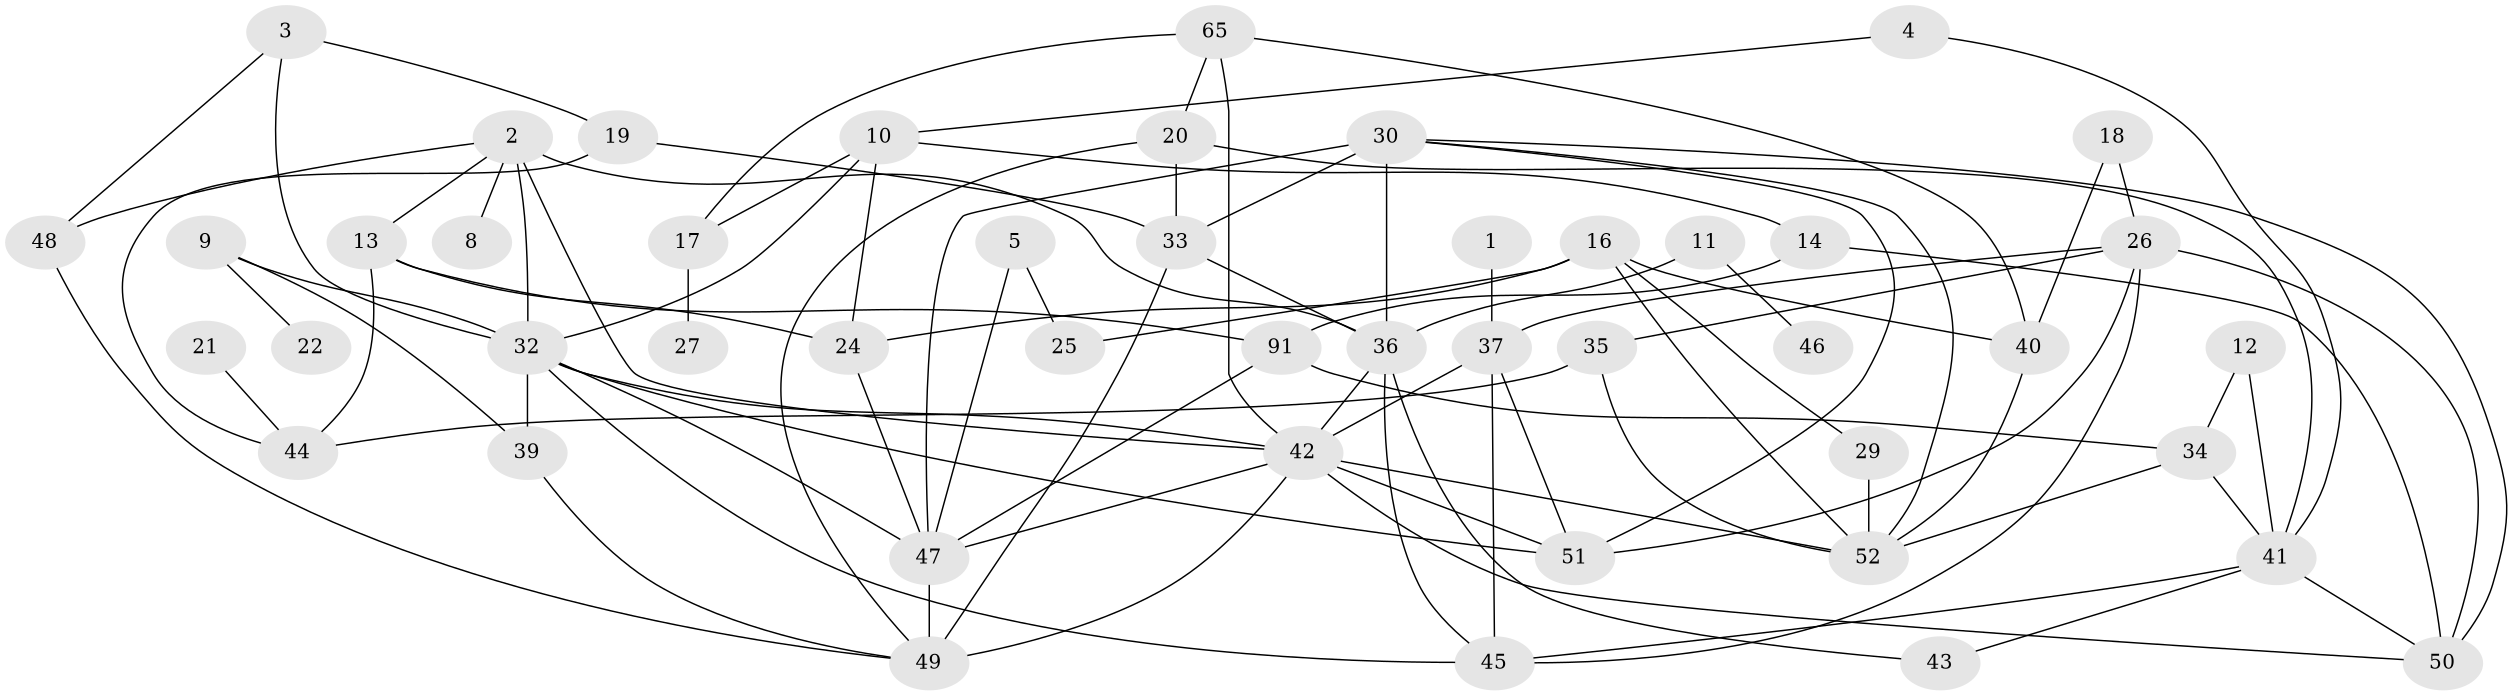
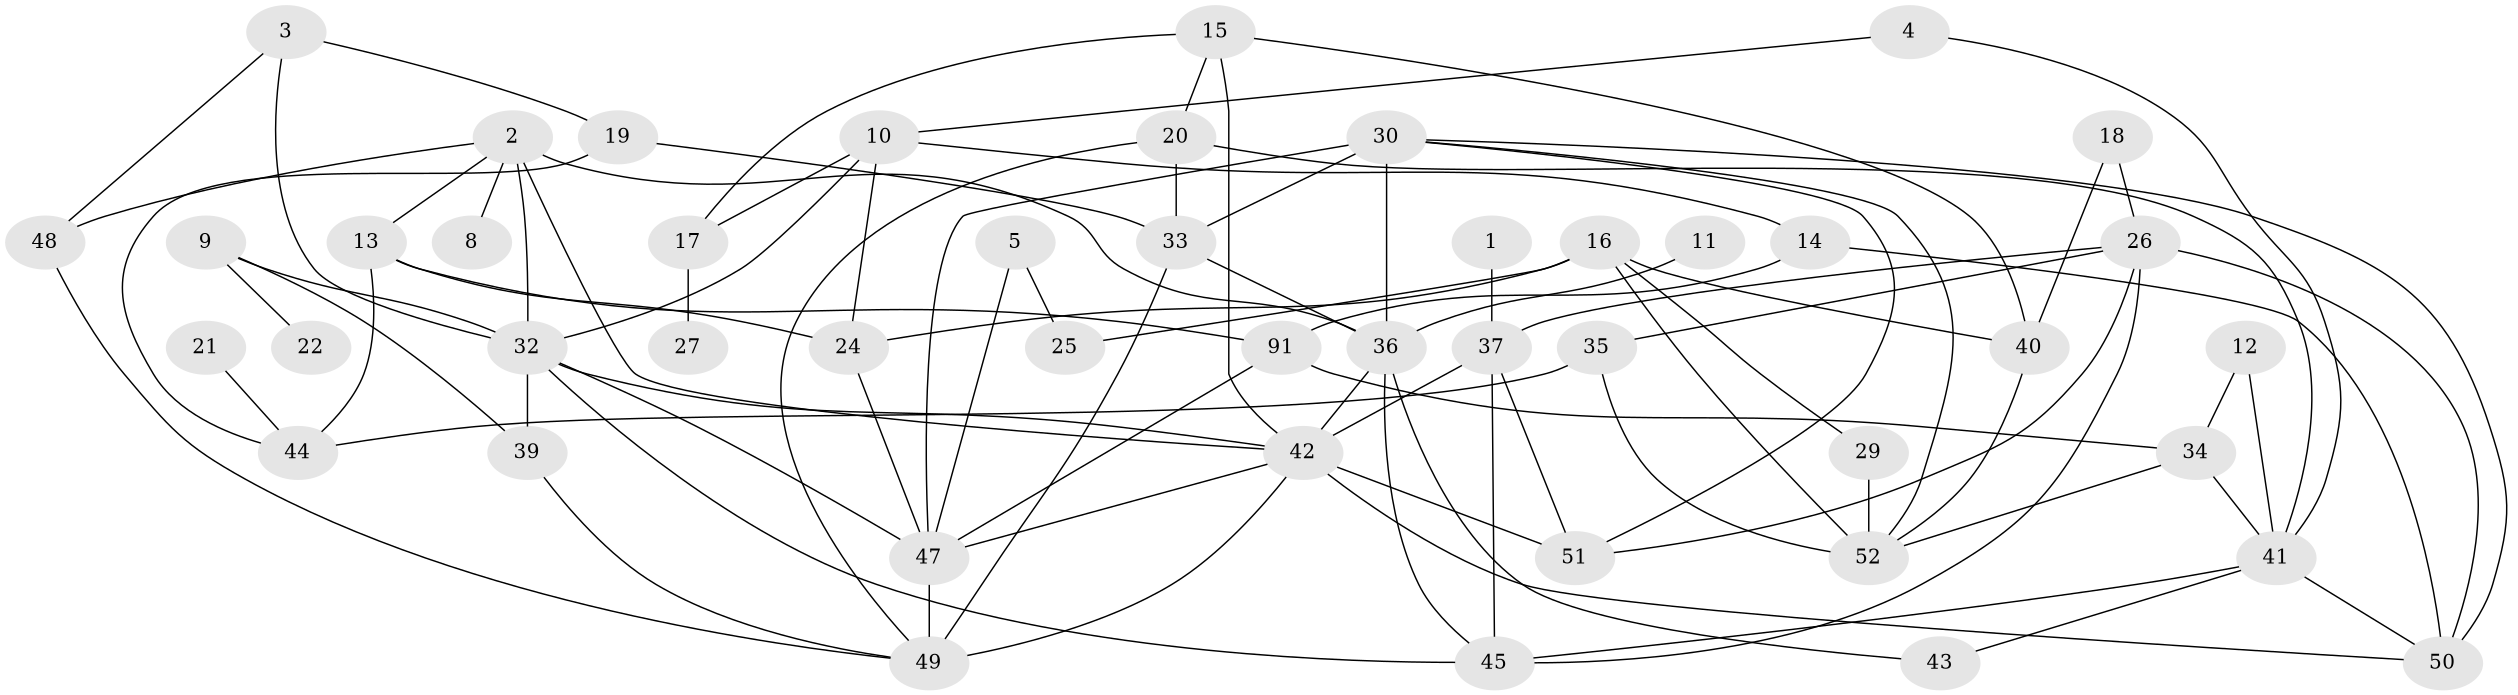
  graph {
    fontname="DejaVu Serif"
    node [color=gray90 fontname="DejaVu Serif" style=filled]
    edge [fontname="DejaVu Serif" weight=1.0]
    1
    37
    42
    45
    51
    2
    8
    13
    32
    36
    48
    24
    n13 [label=91]
    44
    39
    47
    43
    50
    52
    49
    3
    19
    33
    4
    10
    41
    14
    17
    5
    25
    9
    22
    27
    11
-   46
    12
    34
-   15 [label=65]
+   15
    20
    40
    16
    29
    18
    26
    35
    21
    30
    1 -- 37
    37 -- 42
    37 -- 45
    37 -- 51
    42 -- 51 [weight=2.0]
    42 -- 47
    42 -- 50
-   42 -- 52
    42 -- 49
    2 -- 42
    2 -- 8
    2 -- 13
    2 -- 32
    2 -- 36 [weight=2.0]
    2 -- 48
    13 -- 24
    13 -- n13 [weight=2.0]
    13 -- 44
    32 -- 42
    32 -- 45
-   32 -- 51
    32 -- 39
    32 -- 47
    36 -- 42
    36 -- 45
    36 -- 43
    48 -- 49
    24 -- 47
    n13 -- 47
    n13 -- 34 [weight=2.0]
    39 -- 49
    47 -- 49 [weight=2.0]
    3 -- 32
    3 -- 48
    3 -- 19
    19 -- 44
    19 -- 33
    33 -- 36
    33 -- 49
    4 -- 10
    4 -- 41
    10 -- 32
    10 -- 24 [weight=2.0]
    10 -- 14
    10 -- 17
    41 -- 45
    41 -- 43
    41 -- 50
    14 -- n13
    14 -- 50
    17 -- 27
    5 -- 47
    5 -- 25
    9 -- 32
    9 -- 39
    9 -- 22
    11 -- 36
-   11 -- 46
    12 -- 41
    12 -- 34
    34 -- 52
    34 -- 41
    15 -- 42
    15 -- 17
    15 -- 20
    15 -- 40
    20 -- 49
    20 -- 33
    20 -- 41
    40 -- 52
    16 -- 24
    16 -- 52
    16 -- 25
    16 -- 40
    16 -- 29
    29 -- 52
    18 -- 40
    18 -- 26
    26 -- 37
    26 -- 45
    26 -- 51
    26 -- 50
    26 -- 35
    35 -- 44
    35 -- 52
    21 -- 44
    30 -- 51
    30 -- 36
    30 -- 47 [weight=2.0]
    30 -- 50
    30 -- 52
    30 -- 33
  }
